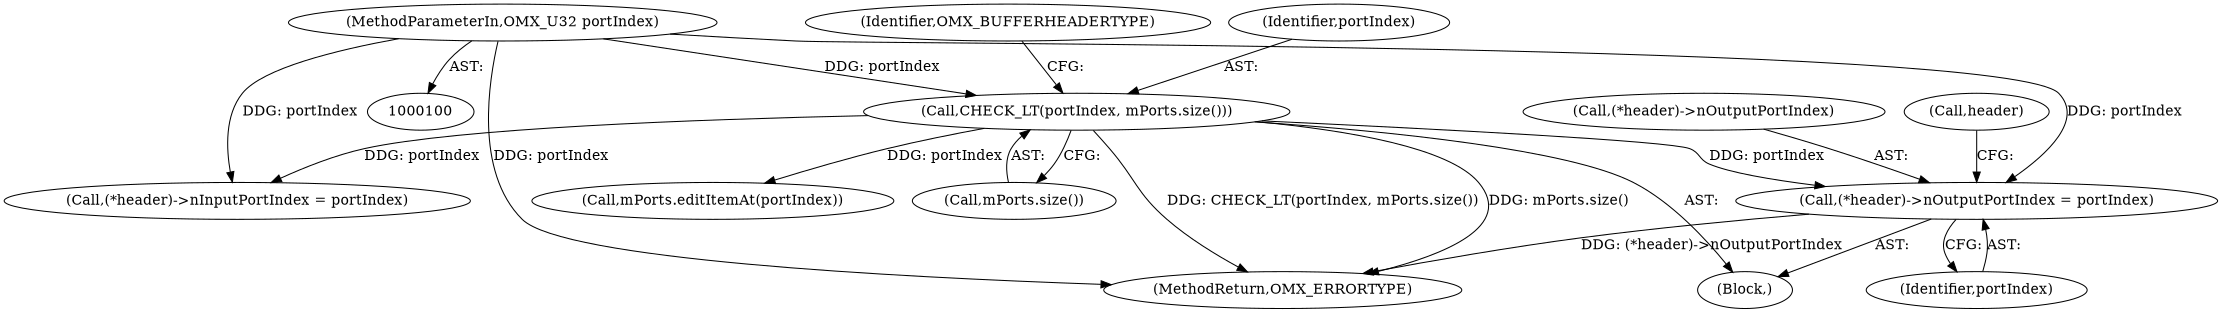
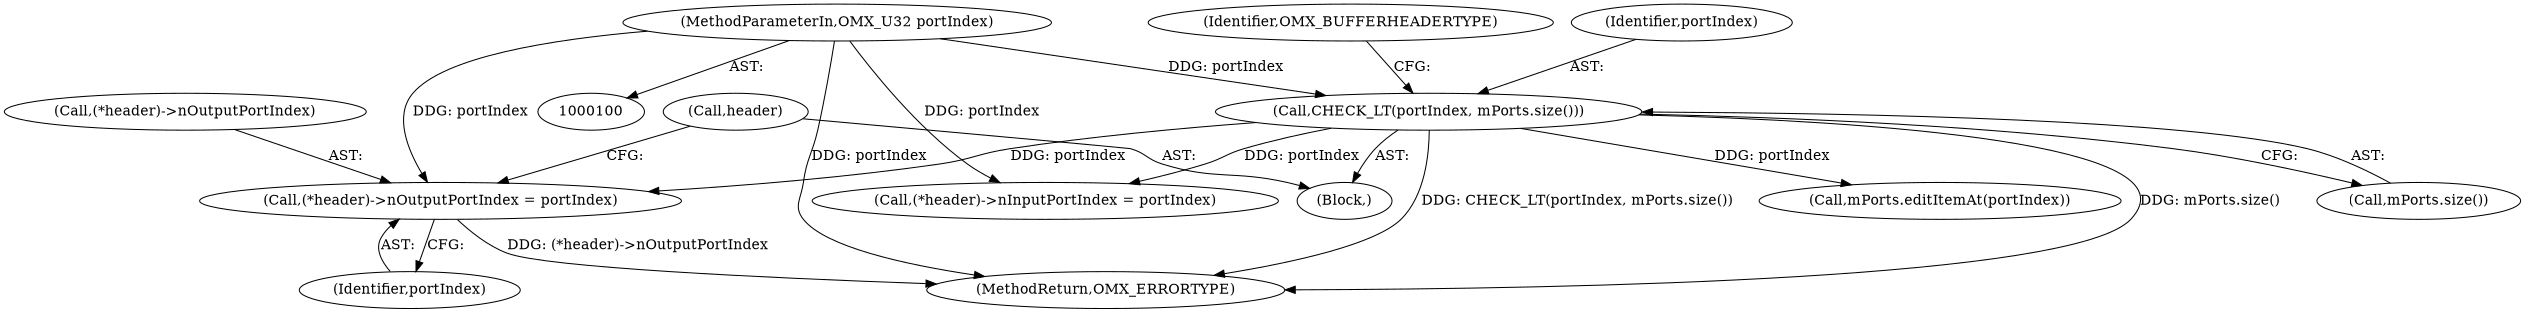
  digraph {
    n1 [label="(Call,(*header)->nOutputPortIndex = portIndex)"]
    n2 [label="(Block,)"]
    n3 [label="(Identifier,portIndex)"]
    n4 [label="(MethodReturn,OMX_ERRORTYPE)"]
    n5 [label="(Call,CHECK_LT(portIndex, mPorts.size()))"]
    n6 [label="(Call,mPorts.size())"]
    n7 [label="(Call,(*header)->nInputPortIndex = portIndex)"]
    n8 [label="(Call,mPorts.editItemAt(portIndex))"]
    n9 [label="(MethodParameterIn,OMX_U32 portIndex)"]
    1000100
    n11 [label="(Identifier,OMX_BUFFERHEADERTYPE)"]
    n12 [label="(Call,(*header)->nOutputPortIndex)"]
    n13 [label="(Call,header)"]
    n14 [label="(Identifier,portIndex)"]
-   n1 -> n2 [label="AST: "]
+   n13 -> n2 [label="AST: "]
    n1 -> n3 [label="CFG: "]
    n1 -> n4 [label="DDG: (*header)->nOutputPortIndex"]
    n3 -> n1 [label="AST: "]
    n5 -> n1 [label="DDG: portIndex"]
    n5 -> n2 [label="AST: "]
    n5 -> n4 [label="DDG: CHECK_LT(portIndex, mPorts.size())"]
    n5 -> n4 [label="DDG: mPorts.size()"]
    n5 -> n6 [label="CFG: "]
    n5 -> n7 [label="DDG: portIndex"]
    n5 -> n8 [label="DDG: portIndex"]
    n6 -> n5 [label="AST: "]
    n9 -> n1 [label="DDG: portIndex"]
    n9 -> n4 [label="DDG: portIndex"]
    n9 -> n5 [label="DDG: portIndex"]
    n9 -> n7 [label="DDG: portIndex"]
    n9 -> 1000100 [label="AST: "]
    n11 -> n5 [label="CFG: "]
    n12 -> n1 [label="AST: "]
    n13 -> n1 [label="CFG: "]
    n14 -> n5 [label="AST: "]
  }
